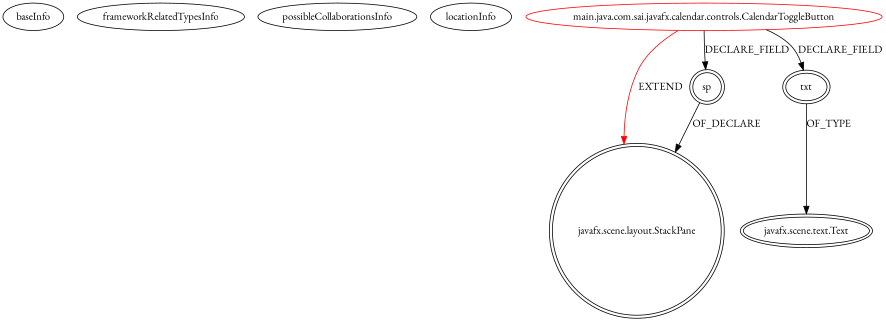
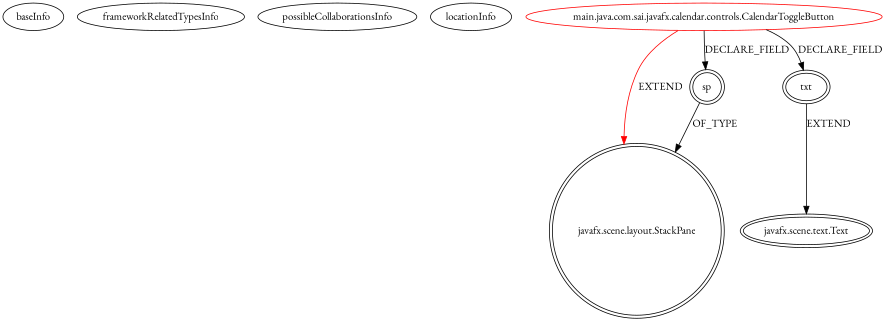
  digraph {
    fontname="EB Garamond"
    node [fontname="EB Garamond"]
    edge [fontname="EB Garamond"]
    baseInfo [category=extension_graph graphId=1558 isAnonymous=false possibleRelation=false]
    frameworkRelatedTypesInfo [0="javafx.scene.layout.StackPane"]
    possibleCollaborationsInfo
    locationInfo [contextSignature=CalendarToggleButton filePath="/UrsKR-fxcalendar/fxcalendar-master/src/main/java/com/sai/javafx/calendar/controls/CalendarToggleButton.java" graphId=1558 projectName="UrsKR-fxcalendar"]
    n5 [color=red isFrameworkType=false label="main.java.com.sai.javafx.calendar.controls.CalendarToggleButton" vertexType=ROOT_CLIENT_CLASS_DECLARATION]
    n6 [isFrameworkType=true label="javafx.scene.layout.StackPane" peripheries=2 shape=circle vertexType=FRAMEWORK_CLASS_TYPE]
    n7 [isFrameworkType=true label=sp peripheries=2 shape=circle vertexType=FIELD_DECLARATION]
    n8 [isFrameworkType=true label=txt peripheries=2 shape=ellipse vertexType=FIELD_DECLARATION]
    n9 [isFrameworkType=true label="javafx.scene.text.Text" peripheries=2 vertexType=FRAMEWORK_CLASS_TYPE]
    n5 -> n6 [color=red label=EXTEND]
    n5 -> n7 [label=DECLARE_FIELD]
    n5 -> n8 [label=DECLARE_FIELD]
-   n7 -> n6 [label=OF_DECLARE]
-   n8 -> n9 [label=OF_TYPE]
+   n7 -> n6 [label=OF_TYPE]
+   n8 -> n9 [label=EXTEND]
  }
